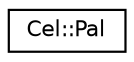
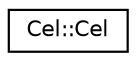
  digraph {
    rankdir=LR
-   n1 [color=black fillcolor=white fontname=Helvetica fontsize=10 height=0.2 label="Cel::Pal" shape=record style=filled width=0.4]
+   n1 [color=black fillcolor=white fontname=Helvetica fontsize=10 height=0.2 label="Cel::Cel" shape=record style=filled width=0.4]
  }
